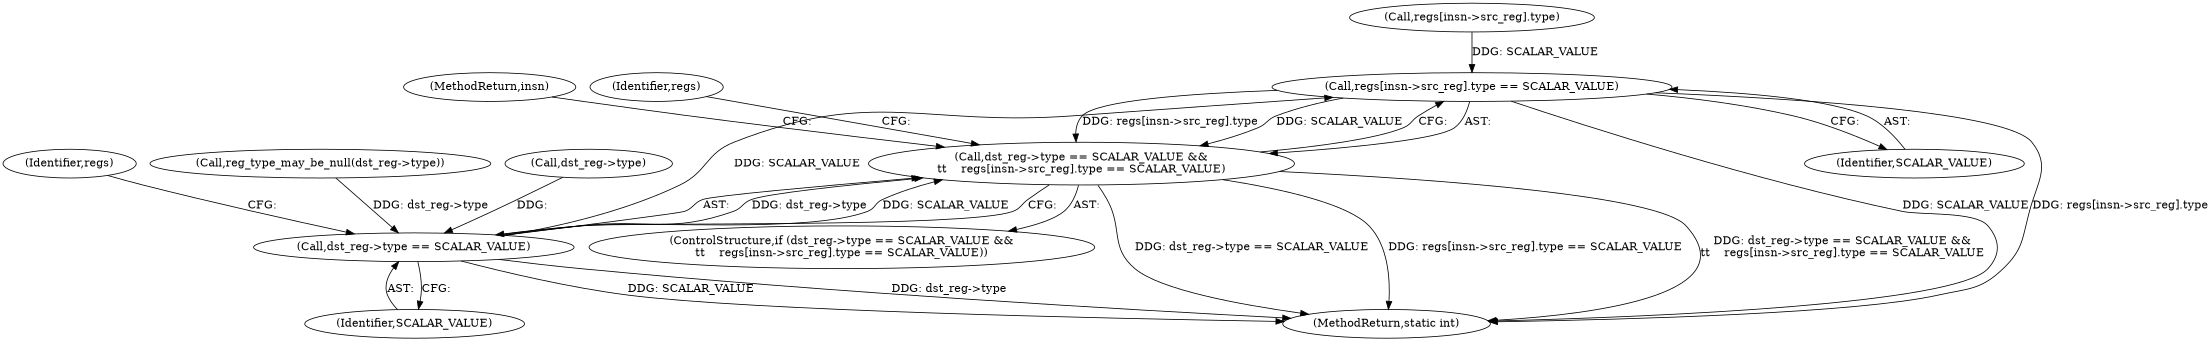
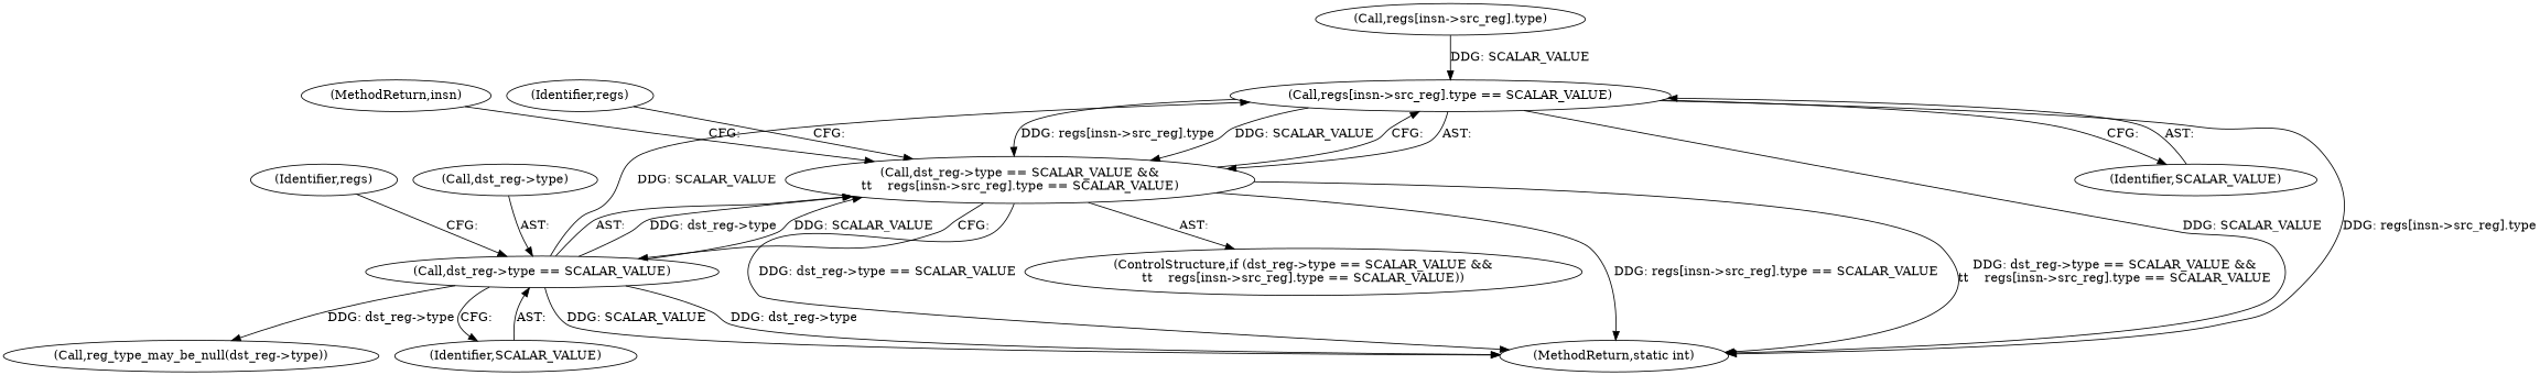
  digraph {
    n1 [label="(Call,regs[insn->src_reg].type == SCALAR_VALUE)"]
    n2 [label="(Call,dst_reg->type == SCALAR_VALUE &&\n\t\t    regs[insn->src_reg].type == SCALAR_VALUE)"]
    n3 [label="(MethodReturn,static int)"]
    n4 [label="(Identifier,SCALAR_VALUE)"]
    n5 [label="(Call,dst_reg->type == SCALAR_VALUE)"]
    n6 [label="(ControlStructure,if (dst_reg->type == SCALAR_VALUE &&\n\t\t    regs[insn->src_reg].type == SCALAR_VALUE))"]
    n7 [label="(Call,reg_type_may_be_null(dst_reg->type))"]
    n8 [label="(Identifier,SCALAR_VALUE)"]
    n9 [label="(MethodReturn,insn)"]
    n10 [label="(Call,dst_reg->type)"]
    n11 [label="(Identifier,regs)"]
    n12 [label="(Call,regs[insn->src_reg].type)"]
    n13 [label="(Identifier,regs)"]
    n1 -> n2 [label="AST: "]
    n1 -> n2 [label="DDG: regs[insn->src_reg].type"]
    n1 -> n2 [label="DDG: SCALAR_VALUE"]
    n1 -> n3 [label="DDG: SCALAR_VALUE"]
    n1 -> n3 [label="DDG: regs[insn->src_reg].type"]
    n1 -> n4 [label="CFG: "]
    n2 -> n1 [label="CFG: "]
    n2 -> n3 [label="DDG: dst_reg->type == SCALAR_VALUE"]
    n2 -> n3 [label="DDG: regs[insn->src_reg].type == SCALAR_VALUE"]
    n2 -> n3 [label="DDG: dst_reg->type == SCALAR_VALUE &&\n\t\t    regs[insn->src_reg].type == SCALAR_VALUE"]
    n2 -> n5 [label="CFG: "]
    n2 -> n6 [label="AST: "]
    n4 -> n1 [label="AST: "]
    n5 -> n1 [label="DDG: SCALAR_VALUE"]
    n5 -> n2 [label="AST: "]
    n5 -> n2 [label="DDG: dst_reg->type"]
    n5 -> n2 [label="DDG: SCALAR_VALUE"]
    n5 -> n3 [label="DDG: dst_reg->type"]
    n5 -> n3 [label="DDG: SCALAR_VALUE"]
-   n7 -> n5 [label="DDG: dst_reg->type"]
+   n5 -> n7 [label="DDG: dst_reg->type"]
    n5 -> n8 [label="CFG: "]
    n8 -> n5 [label="AST: "]
    n9 -> n2 [label="CFG: "]
-   n10 -> n5 [label="DDG: "]
+   n10 -> n5 [label="AST: "]
    n11 -> n5 [label="CFG: "]
    n12 -> n1 [label="DDG: SCALAR_VALUE"]
    n13 -> n2 [label="CFG: "]
  }
